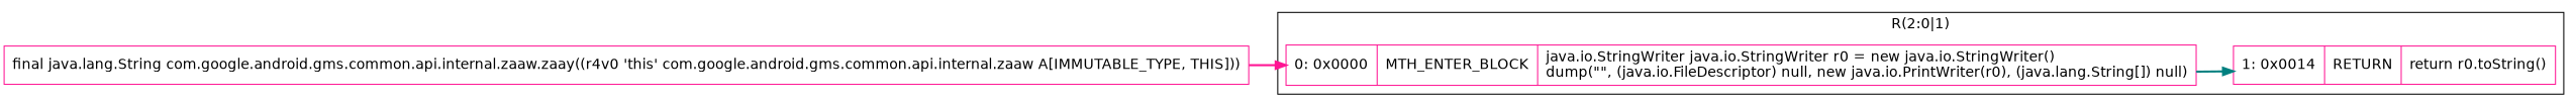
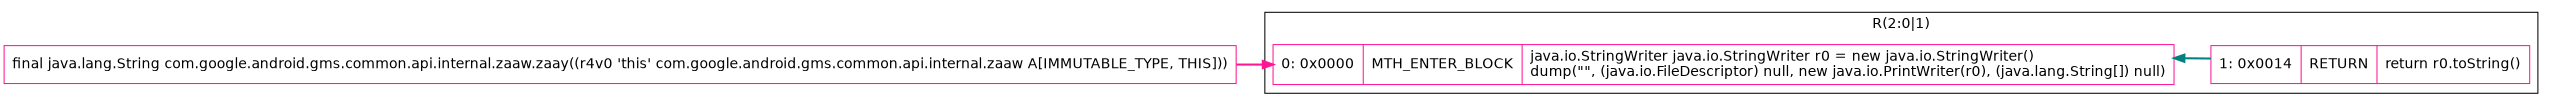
  digraph {
    rankdir=LR
    fontname="DejaVu Sans"
    node [color=deeppink shape=record fontname="DejaVu Sans"]
    edge [style=bold fontname="DejaVu Sans"]
    n1 [label="{0\:\ 0x0000|MTH_ENTER_BLOCK\l|java.io.StringWriter java.io.StringWriter r0 = new java.io.StringWriter()\ldump(\"\", (java.io.FileDescriptor) null, new java.io.PrintWriter(r0), (java.lang.String[]) null)\l}"]
    n2 [label="{1\:\ 0x0014|RETURN\l|return r0.toString()\l}"]
    n3 [label="{final java.lang.String com.google.android.gms.common.api.internal.zaaw.zaay((r4v0 'this' com.google.android.gms.common.api.internal.zaaw A[IMMUTABLE_TYPE, THIS])) }"]
    subgraph cluster_1 {
      label="R(2:0|1)"
      n1
      n2
    }
-   n1 -> n2 [color=teal]
+   n2 -> n1 [color=teal]
    n3 -> n1 [color=deeppink]
  }
